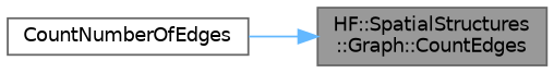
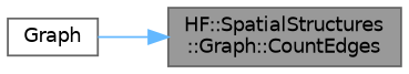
  digraph {
    rankdir=RL
    node [fontname=Helvetica fontsize=10 shape=box style=filled]
    n1 [color=gray40 fillcolor=grey60 fontcolor=black height=0.2 label="HF::SpatialStructures\l::Graph::CountEdges" width=0.4]
-   n2 [color=grey40 fillcolor=white height=0.2 label=CountNumberOfEdges width=0.4]
+   n2 [color=grey40 fillcolor=white height=0.2 label="Graph" width=0.4]
    n1 -> n2 [color=steelblue1 dir=back fontname=Helvetica fontsize=10 labelfontname=Helvetica labelfontsize=10 style=solid]
  }
